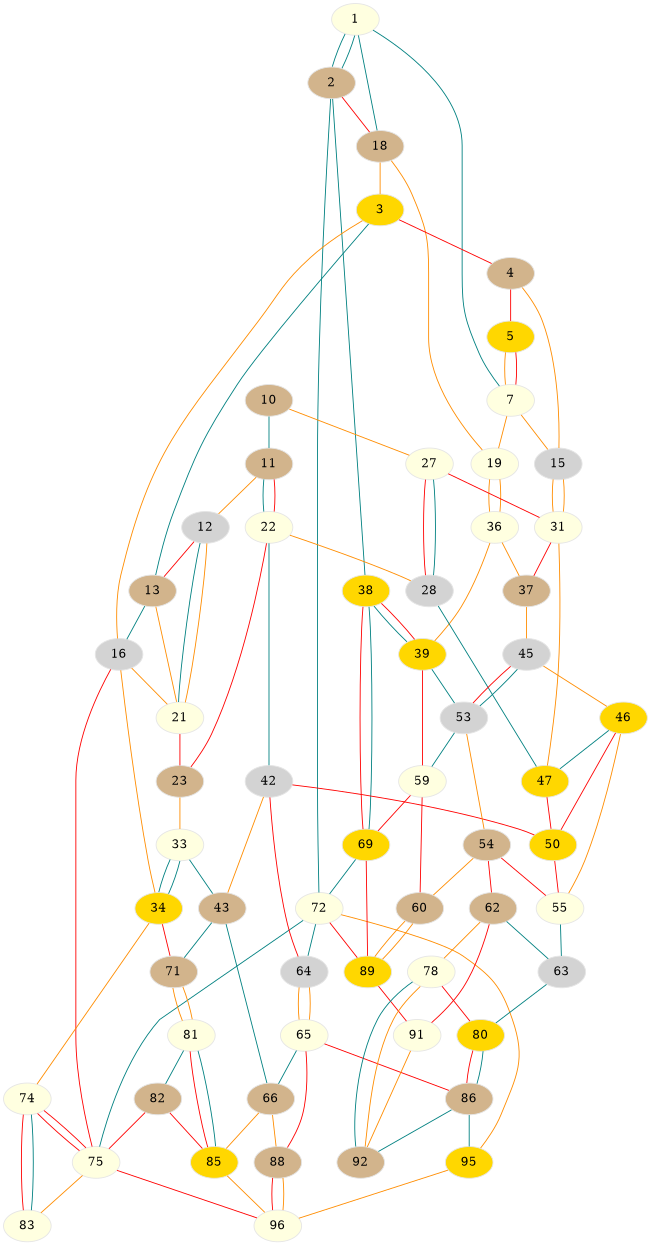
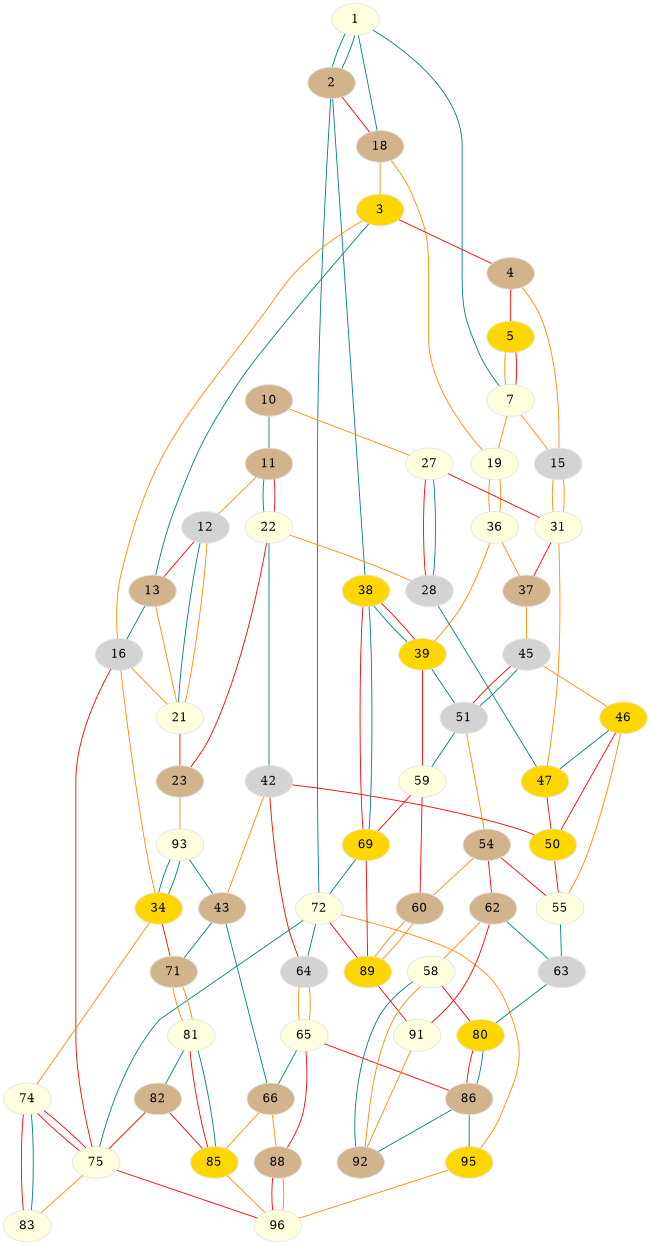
  graph {
    fontname="DejaVu Serif"
    node [color=gray90 fillcolor=lightyellow fontname="DejaVu Serif" style=filled]
    edge [color=darkorange fontname="DejaVu Serif"]
    1 [super="+6"]
    2 [fillcolor=tan super="+20"]
    7 [super="+14"]
    18 [fillcolor=tan]
    38 [fillcolor=gold]
    72 [super="+101"]
    15 [fillcolor=lightgrey]
    19
    3 [fillcolor=gold]
    4 [fillcolor=tan super="+8"]
    13 [fillcolor=tan super="+17"]
    16 [fillcolor=lightgrey super="+30"]
    39 [fillcolor=gold super="+56"]
    69 [fillcolor=gold super="+73"]
    75 [super="+76"]
    64 [fillcolor=lightgrey]
    89 [fillcolor=gold super="+90"]
    95 [fillcolor=gold]
    5 [fillcolor=gold]
    21 [super="+25"]
    34 [fillcolor=gold super="+35"]
    31 [super="+32"]
    36 [super="+40"]
    10 [fillcolor=tan super="+26"]
    11 [fillcolor=tan]
    27
    12 [fillcolor=lightgrey]
    22 [super="+29"]
    28 [fillcolor=lightgrey]
    23 [fillcolor=tan super="+24"]
    42 [fillcolor=lightgrey super="+52"]
    47 [fillcolor=gold super="+48"]
    37 [fillcolor=tan super="+44"]
    71 [fillcolor=tan]
    74
    83 [super="+98"]
    96 [super="+100"]
-   33 [super="+41"]
+   33 [super="+41" label=93]
    43 [fillcolor=tan super="+67"]
    50 [fillcolor=gold super="+51"]
    45 [fillcolor=lightgrey]
    66 [fillcolor=tan super="+84"]
    81
-   53 [fillcolor=lightgrey super="+57"]
+   53 [fillcolor=lightgrey super="+57" label=51]
    59 [super="+70"]
    46 [fillcolor=gold super="+49"]
    54 [fillcolor=tan super="+61"]
    60 [fillcolor=tan]
    55 [super="+58"]
    65 [super="+87"]
    88 [fillcolor=tan]
    85 [fillcolor=gold super="+99"]
    63 [fillcolor=lightgrey super="+68"]
    62 [fillcolor=tan super="+77"]
-   78 [super="+79"]
+   78 [super="+79" label=58]
    91
    80 [fillcolor=gold]
    92 [fillcolor=tan super="+93"]
    86 [fillcolor=tan super="+94"]
    82 [fillcolor=tan super="+97"]
    1 -- 2 [color=teal]
    1 -- 2 [color=teal]
    1 -- 7 [color=teal]
    1 -- 18 [color=teal]
    2 -- 18 [color=red]
    2 -- 38 [color=teal]
    2 -- 72 [color=teal]
    7 -- 15
    7 -- 19
    18 -- 19
    18 -- 3
    38 -- 39 [color=teal]
    38 -- 39 [color=red]
    38 -- 69 [color=red]
    38 -- 69 [color=teal]
    72 -- 75 [color=teal]
    72 -- 64 [color=teal]
    72 -- 89 [color=red]
    72 -- 95
    15 -- 31
    15 -- 31
    19 -- 36
    19 -- 36
    3 -- 4 [color=red]
    3 -- 13 [color=teal]
    3 -- 16
    4 -- 15
    4 -- 5 [color=red]
    13 -- 16 [color=teal]
    13 -- 21
    16 -- 75 [color=red]
    16 -- 21
    16 -- 34
    39 -- 53 [color=teal]
    39 -- 59 [color=red]
    69 -- 72 [color=teal]
    69 -- 89 [color=red]
    75 -- 83
    75 -- 96 [color=red]
    64 -- 65
    64 -- 65
    89 -- 91 [color=red]
    95 -- 96
    5 -- 7
    5 -- 7 [color=red]
    21 -- 23 [color=red]
    34 -- 71 [color=red]
    34 -- 74
    31 -- 47
    31 -- 37 [color=red]
    36 -- 39
    36 -- 37 [weight=2]
    10 -- 11 [color=teal]
    10 -- 27
    11 -- 12
    11 -- 22 [color=teal]
    11 -- 22 [color=red]
    27 -- 31 [color=red]
    27 -- 28 [color=red]
    27 -- 28 [color=teal]
    12 -- 13 [color=red]
    12 -- 21 [color=teal]
    12 -- 21
    22 -- 28
    22 -- 23 [color=red]
    22 -- 42 [color=teal]
    28 -- 47 [color=teal]
    23 -- 33 [weight=2]
    42 -- 64 [color=red]
    42 -- 43
    42 -- 50 [color=red]
    47 -- 50 [color=red]
    37 -- 45
    71 -- 81
    71 -- 81
    74 -- 75 [color=red]
    74 -- 75 [color=red]
    74 -- 83 [color=red]
    74 -- 83 [color=teal]
    33 -- 34 [color=teal]
    33 -- 34 [color=teal]
    33 -- 43 [color=teal]
    43 -- 71 [color=teal]
    43 -- 66 [color=teal]
    50 -- 55 [color=red]
    45 -- 53 [color=red]
    45 -- 53 [color=teal]
    45 -- 46
    66 -- 88
    66 -- 85
    81 -- 85 [color=red]
    81 -- 85 [color=teal]
    81 -- 82 [color=teal]
    53 -- 59 [color=teal]
    53 -- 54
    59 -- 69 [color=red]
    59 -- 60 [color=red]
    46 -- 47 [color=teal]
    46 -- 50 [color=red]
    46 -- 55
    54 -- 60
    54 -- 55 [color=red]
    54 -- 62 [color=red]
    60 -- 89
    60 -- 89
    55 -- 63 [color=teal]
    65 -- 66 [color=teal]
    65 -- 88 [color=red]
    65 -- 86 [color=red]
    88 -- 96 [color=red]
    88 -- 96
    85 -- 96
    63 -- 80 [color=teal]
    62 -- 63 [color=teal]
    62 -- 78
    62 -- 91 [color=red]
    78 -- 80 [color=red]
    78 -- 92 [color=teal weight=2]
    78 -- 92
    91 -- 92
    80 -- 86 [color=red]
    80 -- 86 [color=teal]
    86 -- 95 [color=teal]
    86 -- 92 [color=teal]
    82 -- 75 [color=red weight=2]
    82 -- 85 [color=red]
  }
